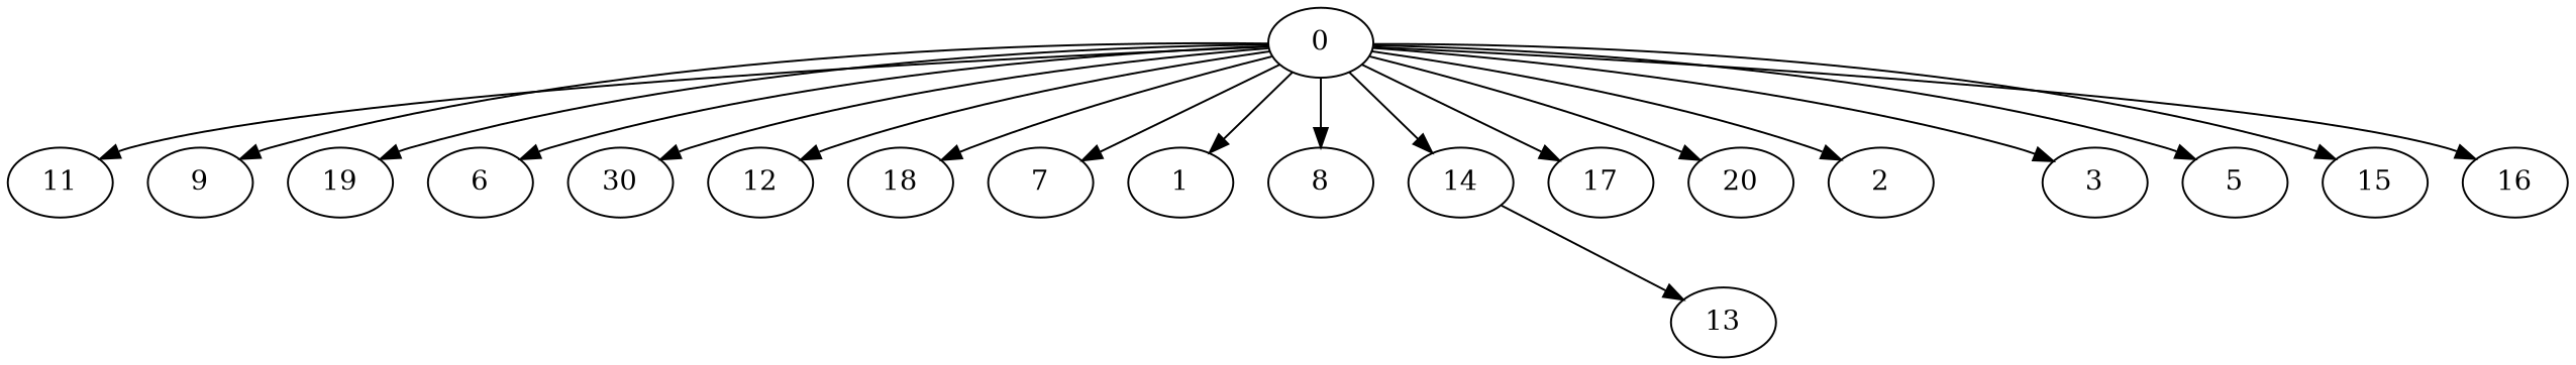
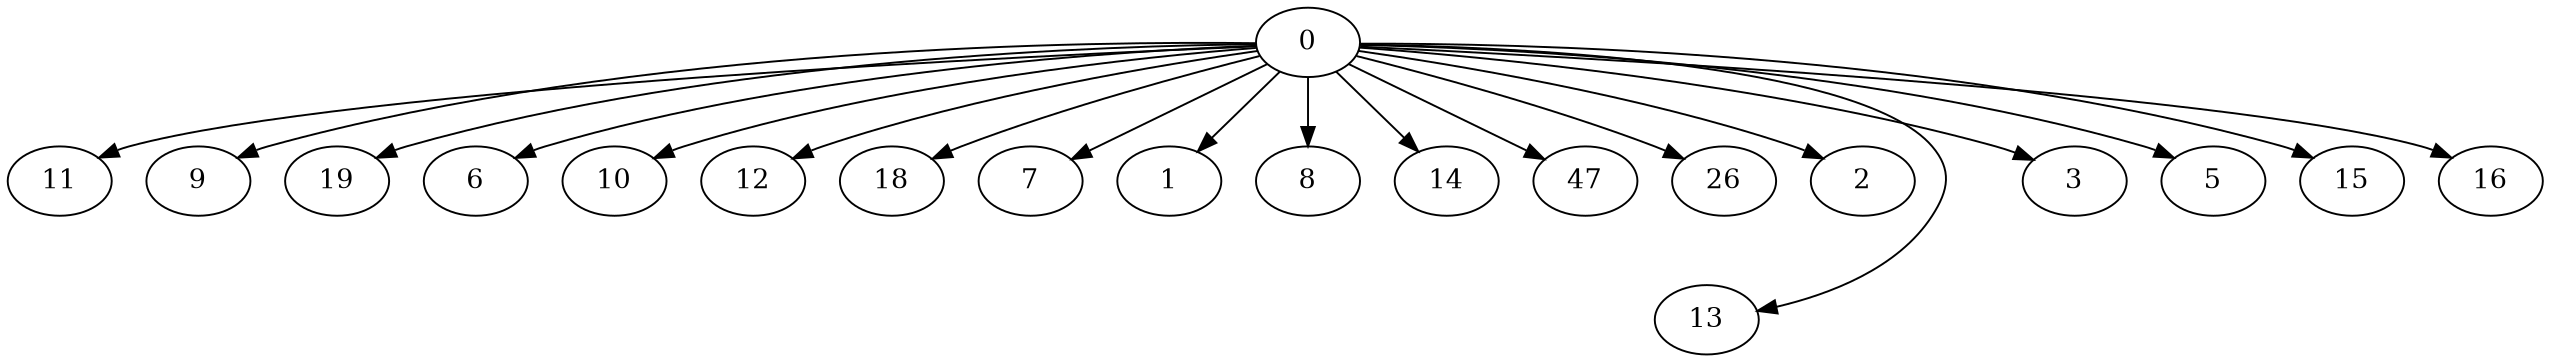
  digraph {
    "Duplicate states"=0
    GraphType=Fork
    "Max states in OPEN"=0
    Modes="120000ms; topo-ordered tasks, ; Pruning: task equivalence, fixed order ready list, ; F-value: ; Optimisation: best schedule length (SL) optimisation on equal, "
    NumberOfTasks=21
    "Pruned using list schedule length"=1507
    "States removed from OPEN"=0
    TargetSystem="Homogeneous-4"
    "Time to schedule (ms)"=234
    "Total idle time"=169
    "Total schedule length"=74
    "Total sequential time"=121
    "Total states created"=8194
    node ["Finish time"=44 Processor=0 "Start time"=66 Weight=8]
    edge [Weight=73]
    0 ["Finish time"=2 "Start time"=0 Weight=2]
    11 ["Finish time"=21 "Start time"=11 Weight=10]
    9 ["Finish time"=30 "Start time"=21 Weight=9]
    19 ["Finish time"=11 "Start time"=2 Weight=9]
    6 ["Finish time"=60 "Start time"=52]
-   10 ["Finish time"=74 Processor=1 label=30]
+   10 ["Finish time"=74 Processor=1]
    12 ["Finish time"=38 "Start time"=30]
    18 ["Finish time"=37 Processor=1 "Start time"=29]
    7 ["Finish time"=67 "Start time"=60 Weight=7]
    1 ["Finish time"=73 "Start time"=67 Weight=6]
    8 ["Finish time"=72 Processor=2 Weight=6]
    14 ["Start time"=38 Weight=6]
-   17 ["Finish time"=52 Processor=3 "Start time"=47 Weight=5]
-   20 ["Finish time"=71 Processor=3 Weight=5]
+   17 ["Finish time"=52 Processor=3 "Start time"=47 Weight=5 label=47]
+   20 ["Finish time"=71 Processor=3 Weight=5 label=26]
    2 ["Finish time"=48 "Start time"=44 Weight=4]
    13 ["Finish time"=52 "Start time"=48 Weight=4]
    3 ["Finish time"=41 Processor=3 "Start time"=38 Weight=3]
    5 [Processor=3 "Start time"=41 Weight=3]
    15 ["Finish time"=32 Processor=3 "Start time"=29 Weight=3]
    16 ["Finish time"=54 Processor=3 "Start time"=52 Weight=2]
    0 -> 11
    0 -> 9
    0 -> 19 [Weight=64]
    0 -> 6 [Weight=91]
    0 -> 10 [Weight=64]
    0 -> 12
    0 -> 18 [Weight=27]
    0 -> 7 [Weight=91]
    0 -> 1 [Weight=91]
    0 -> 8 [Weight=64]
    0 -> 14
    0 -> 17 [Weight=45]
    0 -> 20 [Weight=64]
    0 -> 2
-   14 -> 13 [Weight=82]
+   0 -> 13 [Weight=82]
    0 -> 3 [Weight=36]
    0 -> 5 [Weight=36]
    0 -> 15 [Weight=27]
    0 -> 16 [Weight=45]
  }
